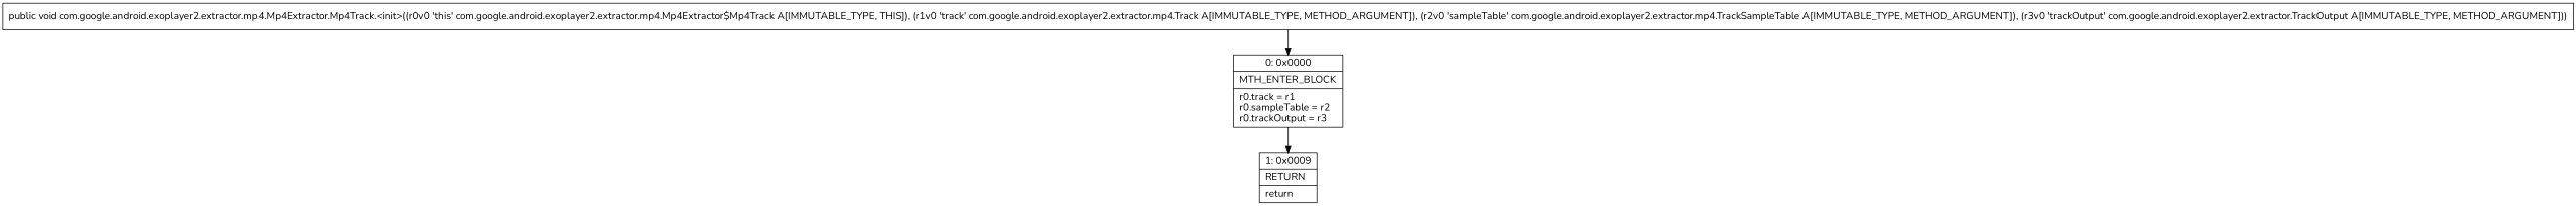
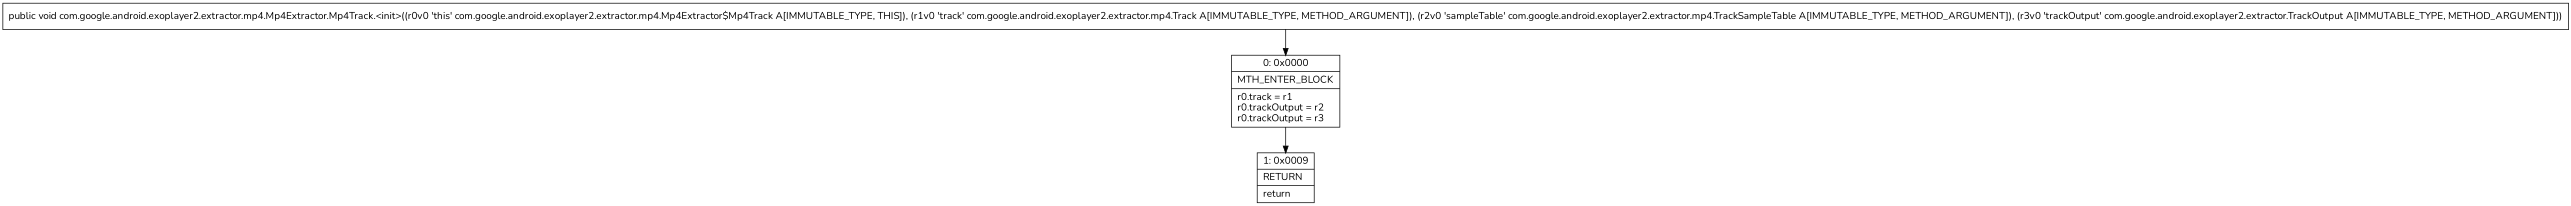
  digraph {
    fontname=Nunito
    node [shape=record fontname=Nunito]
    edge [fontname=Nunito]
-   n1 [label="{0\:\ 0x0000|MTH_ENTER_BLOCK\l|r0.track = r1\lr0.sampleTable = r2\lr0.trackOutput = r3\l}"]
+   n1 [label="{0\:\ 0x0000|MTH_ENTER_BLOCK\l|r0.track = r1\lr0.trackOutput = r2\lr0.trackOutput = r3\l}"]
    n2 [label="{1\:\ 0x0009|RETURN\l|return\l}"]
    n3 [label="{public void com.google.android.exoplayer2.extractor.mp4.Mp4Extractor.Mp4Track.\<init\>((r0v0 'this' com.google.android.exoplayer2.extractor.mp4.Mp4Extractor$Mp4Track A[IMMUTABLE_TYPE, THIS]), (r1v0 'track' com.google.android.exoplayer2.extractor.mp4.Track A[IMMUTABLE_TYPE, METHOD_ARGUMENT]), (r2v0 'sampleTable' com.google.android.exoplayer2.extractor.mp4.TrackSampleTable A[IMMUTABLE_TYPE, METHOD_ARGUMENT]), (r3v0 'trackOutput' com.google.android.exoplayer2.extractor.TrackOutput A[IMMUTABLE_TYPE, METHOD_ARGUMENT])) }"]
    n1 -> n2
    n3 -> n1
  }
